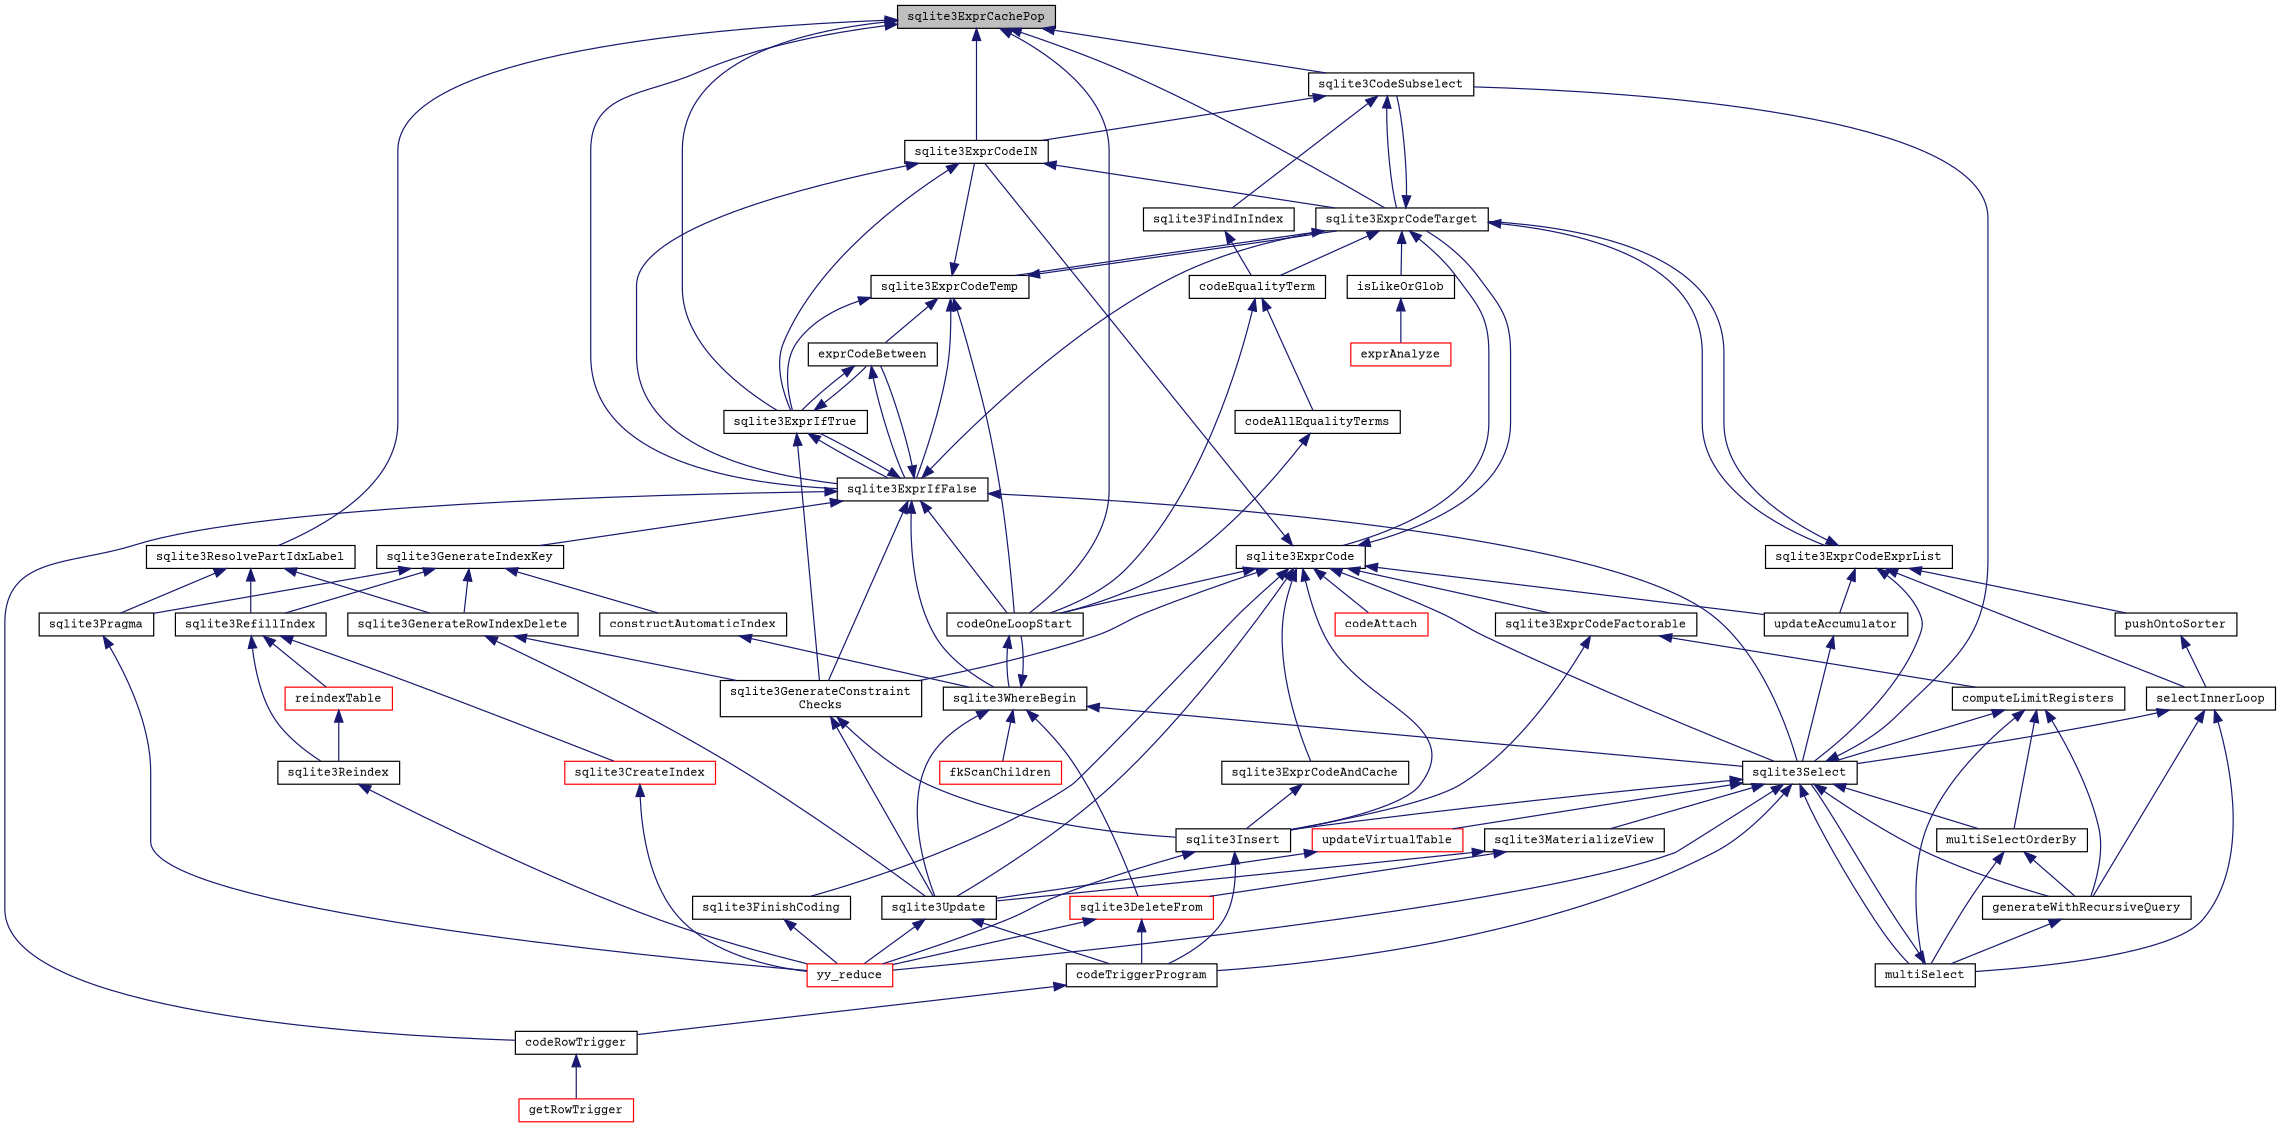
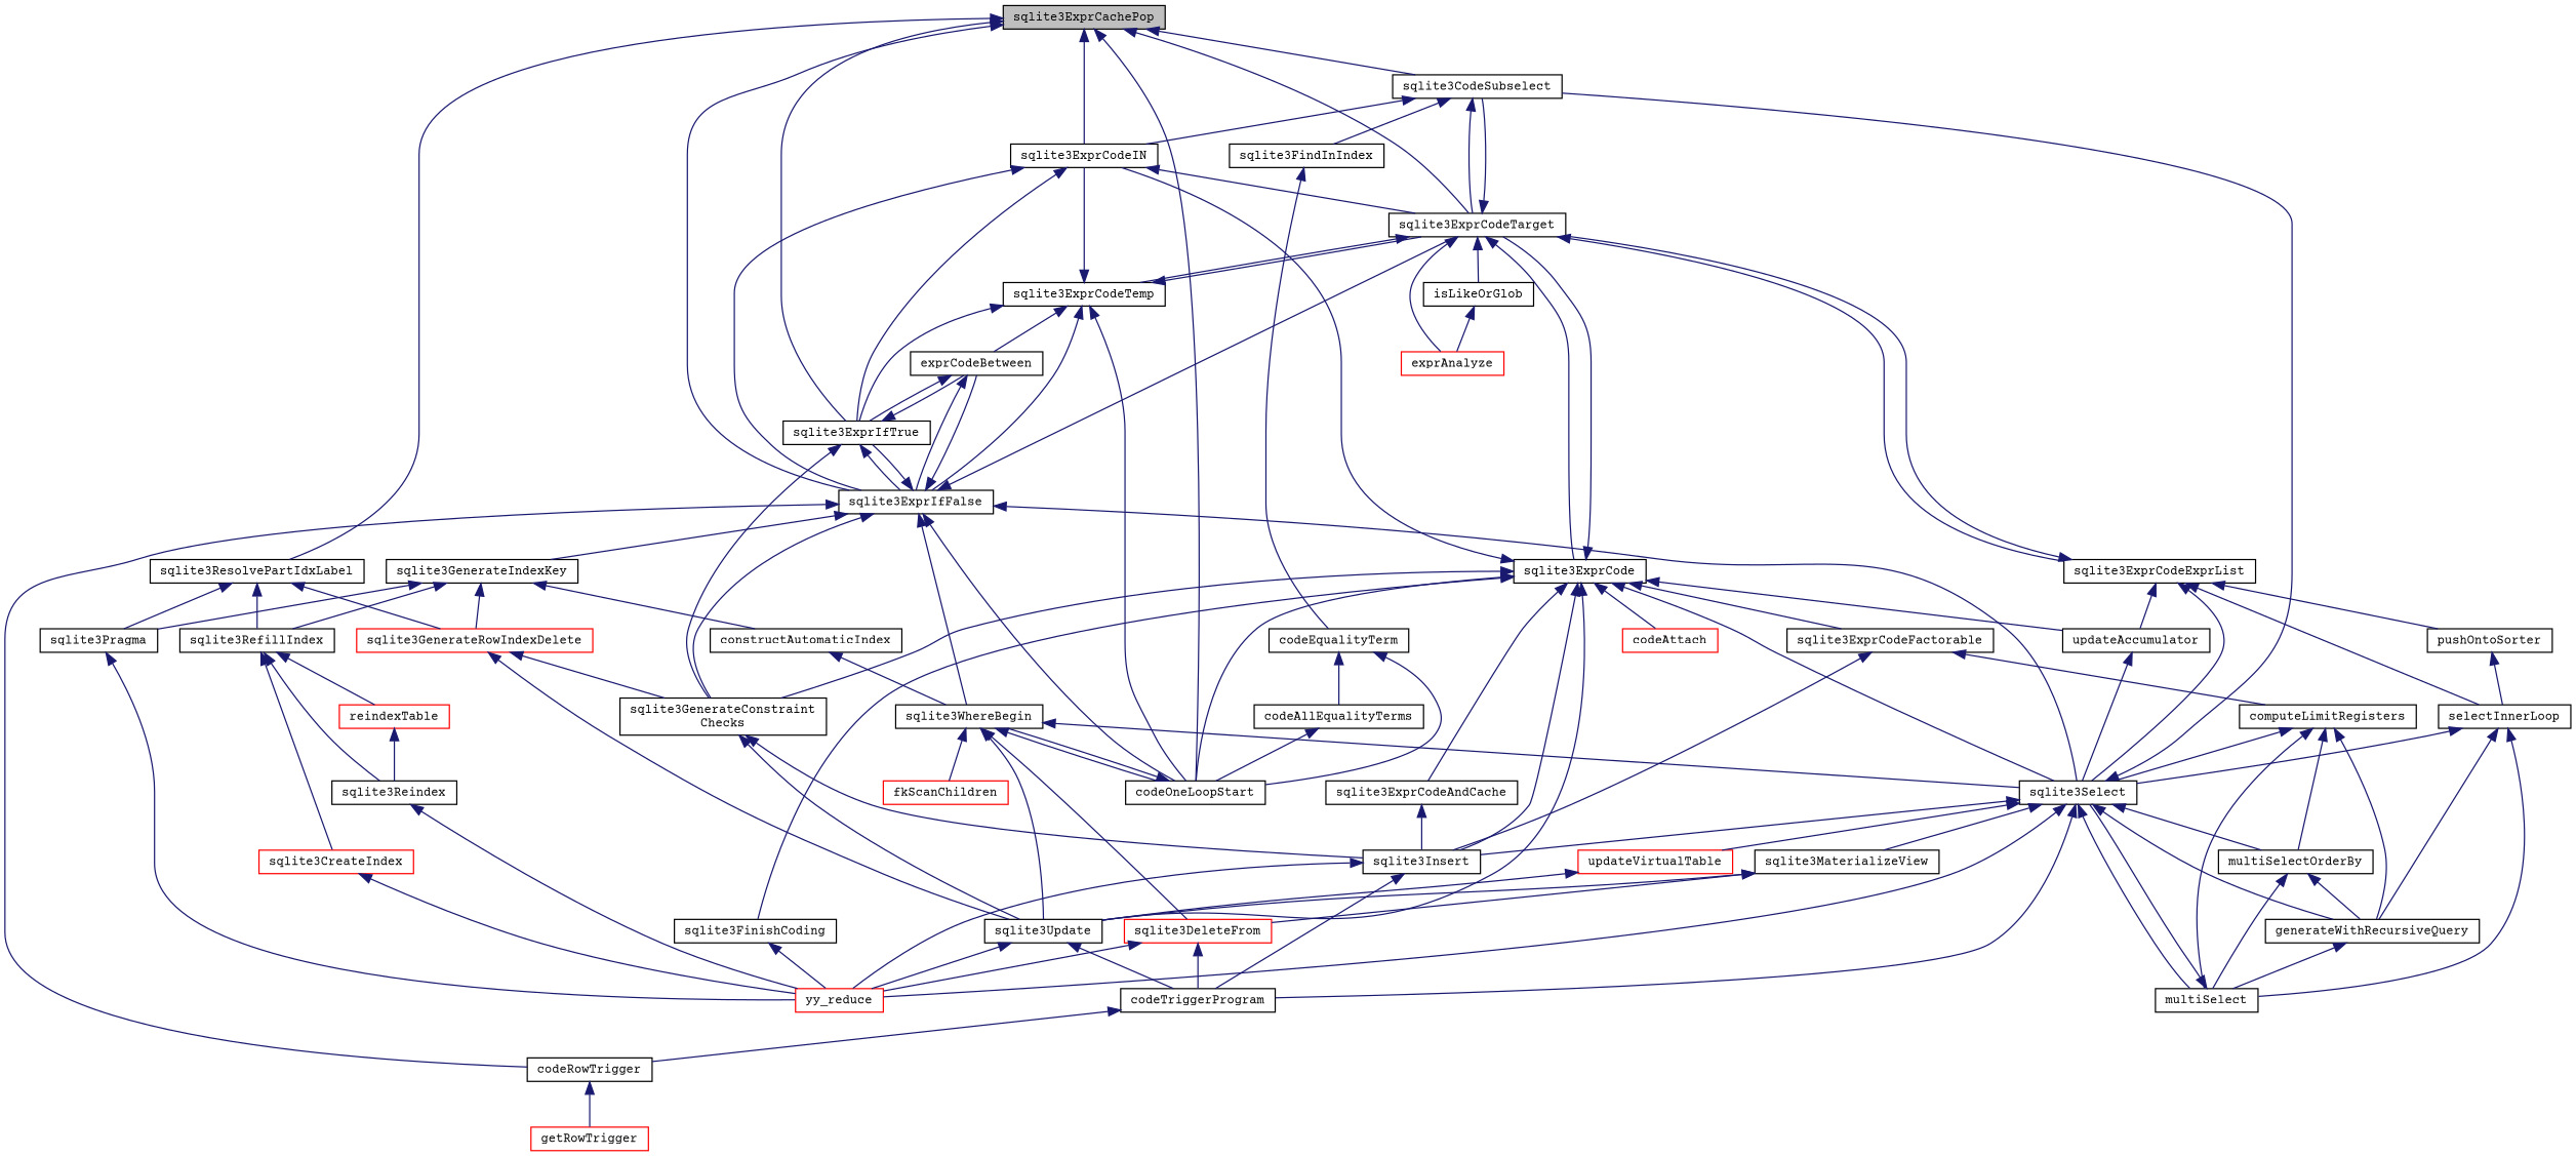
  digraph {
    fontname="Courier Prime"
    rankdir=TB
    node [color=black fillcolor=white fontname="Courier Prime" fontsize=10 shape=record style=filled]
    edge [color=midnightblue dir=back fontname="Courier Prime" fontsize=10 labelfontname=FreeSans labelfontsize=10 style=solid]
    n1 [fillcolor=grey75 fontcolor=black height=0.2 label=sqlite3ExprCachePop width=0.4]
    n2 [height=0.2 label=sqlite3CodeSubselect width=0.4]
    n3 [height=0.2 label=sqlite3ExprCodeIN width=0.4]
    n4 [height=0.2 label=sqlite3ExprCodeTarget width=0.4]
    n5 [height=0.2 label=sqlite3ExprIfTrue width=0.4]
    n6 [height=0.2 label=sqlite3ExprIfFalse width=0.4]
    n7 [height=0.2 label=codeOneLoopStart width=0.4]
    n8 [height=0.2 label=sqlite3ResolvePartIdxLabel width=0.4]
    n9 [height=0.2 label=sqlite3FindInIndex width=0.4]
    n10 [height=0.2 label=codeEqualityTerm width=0.4]
    n11 [height=0.2 label=sqlite3ExprCodeTemp width=0.4]
    n12 [height=0.2 label=sqlite3ExprCode width=0.4]
    n13 [height=0.2 label=sqlite3ExprCodeExprList width=0.4]
    n14 [height=0.2 label=isLikeOrGlob width=0.4]
    n15 [height=0.2 label=exprCodeBetween width=0.4]
    n16 [height=0.2 label="sqlite3GenerateConstraint\lChecks" width=0.4]
    n17 [height=0.2 label=sqlite3GenerateIndexKey width=0.4]
    n18 [height=0.2 label=codeRowTrigger width=0.4]
    n19 [height=0.2 label=sqlite3WhereBegin width=0.4]
    n20 [height=0.2 label=sqlite3Select width=0.4]
    n21 [height=0.2 label=sqlite3RefillIndex width=0.4]
-   n22 [height=0.2 label=sqlite3GenerateRowIndexDelete width=0.4]
+   n22 [color=red height=0.2 label=sqlite3GenerateRowIndexDelete width=0.4]
    n23 [height=0.2 label=sqlite3Pragma width=0.4]
    n24 [height=0.2 label=codeAllEqualityTerms width=0.4]
    n25 [height=0.2 label=sqlite3Update width=0.4]
    n26 [height=0.2 label=sqlite3Insert width=0.4]
    n27 [height=0.2 label=sqlite3ExprCodeFactorable width=0.4]
    n28 [height=0.2 label=sqlite3ExprCodeAndCache width=0.4]
    n29 [color=red height=0.2 label=codeAttach width=0.4]
    n30 [height=0.2 label=sqlite3FinishCoding width=0.4]
    n31 [height=0.2 label=updateAccumulator width=0.4]
    n32 [height=0.2 label=pushOntoSorter width=0.4]
    n33 [height=0.2 label=selectInnerLoop width=0.4]
    n34 [color=red height=0.2 label=exprAnalyze width=0.4]
    n35 [height=0.2 label=constructAutomaticIndex width=0.4]
    n36 [color=red height=0.2 label=getRowTrigger width=0.4]
    n37 [color=red height=0.2 label=sqlite3DeleteFrom width=0.4]
    n38 [color=red height=0.2 label=fkScanChildren width=0.4]
    n39 [color=red height=0.2 label=yy_reduce width=0.4]
    n40 [height=0.2 label=codeTriggerProgram width=0.4]
    n41 [height=0.2 label=sqlite3MaterializeView width=0.4]
    n42 [height=0.2 label=generateWithRecursiveQuery width=0.4]
    n43 [height=0.2 label=multiSelect width=0.4]
    n44 [height=0.2 label=multiSelectOrderBy width=0.4]
    n45 [color=red height=0.2 label=updateVirtualTable width=0.4]
    n46 [color=red height=0.2 label=sqlite3CreateIndex width=0.4]
    n47 [color=red height=0.2 label=reindexTable width=0.4]
    n48 [height=0.2 label=sqlite3Reindex width=0.4]
    n49 [height=0.2 label=computeLimitRegisters width=0.4]
    n1 -> n2
    n1 -> n3
    n1 -> n4
    n1 -> n5
    n1 -> n6
    n1 -> n7
    n1 -> n8
    n2 -> n3
    n2 -> n4
    n2 -> n9
    n3 -> n4
    n3 -> n5
    n3 -> n6
    n4 -> n2
-   n4 -> n10
+   n4 -> n34
    n4 -> n11
    n4 -> n12
    n4 -> n13
    n4 -> n14
    n5 -> n6
    n5 -> n15
    n5 -> n16
    n6 -> n4
    n6 -> n5
    n6 -> n7
    n6 -> n15
    n6 -> n16
    n6 -> n17
    n6 -> n18
    n6 -> n19
    n6 -> n20
    n7 -> n19
    n8 -> n21
    n8 -> n22
    n8 -> n23
    n9 -> n10
    n10 -> n7
    n10 -> n24
    n11 -> n3
    n11 -> n4
    n11 -> n5
    n11 -> n6
    n11 -> n7
    n11 -> n15
    n12 -> n3
    n12 -> n4
    n12 -> n7
    n12 -> n16
    n12 -> n20
    n12 -> n25
    n12 -> n26
    n12 -> n27
    n12 -> n28
    n12 -> n29
    n12 -> n30
    n12 -> n31
    n13 -> n4
    n13 -> n20
    n13 -> n31
    n13 -> n32
    n13 -> n33
    n14 -> n34
    n15 -> n5
    n15 -> n6
    n16 -> n25
    n16 -> n26
    n17 -> n21
    n17 -> n22
    n17 -> n23
    n17 -> n35
    n18 -> n36
    n19 -> n7
    n19 -> n20
    n19 -> n25
    n19 -> n37
    n19 -> n38
    n20 -> n2
    n20 -> n26
    n20 -> n39
    n20 -> n40
    n20 -> n41
    n20 -> n42
    n20 -> n43
    n20 -> n44
    n20 -> n45
    n21 -> n46
    n21 -> n47
    n21 -> n48
    n22 -> n16
    n22 -> n25
    n23 -> n39
    n24 -> n7
    n25 -> n39
    n25 -> n40
    n26 -> n39
    n26 -> n40
    n27 -> n26
    n27 -> n49
    n28 -> n26
    n30 -> n39
    n31 -> n20
    n32 -> n33
    n33 -> n20
    n33 -> n42
    n33 -> n43
    n35 -> n19
    n37 -> n39
    n37 -> n40
    n40 -> n18
    n41 -> n25
    n41 -> n37
    n42 -> n43
    n43 -> n20
    n44 -> n42
    n44 -> n43
    n45 -> n25
    n46 -> n39
    n47 -> n48
    n48 -> n39
    n49 -> n20
    n49 -> n42
    n49 -> n43
    n49 -> n44
  }
